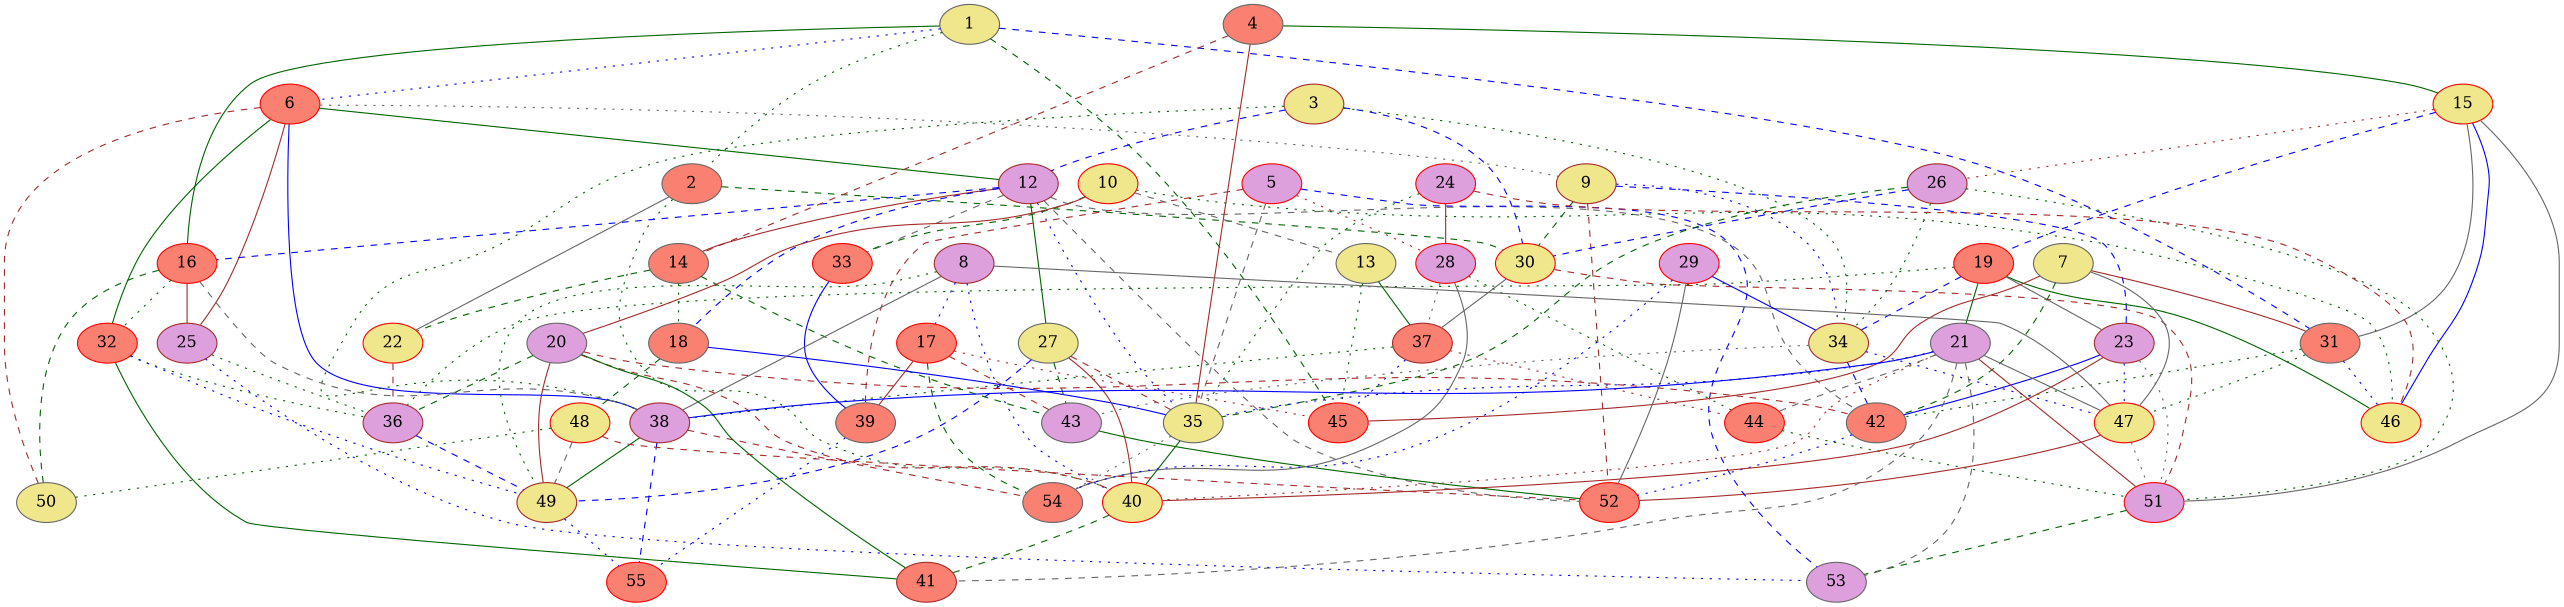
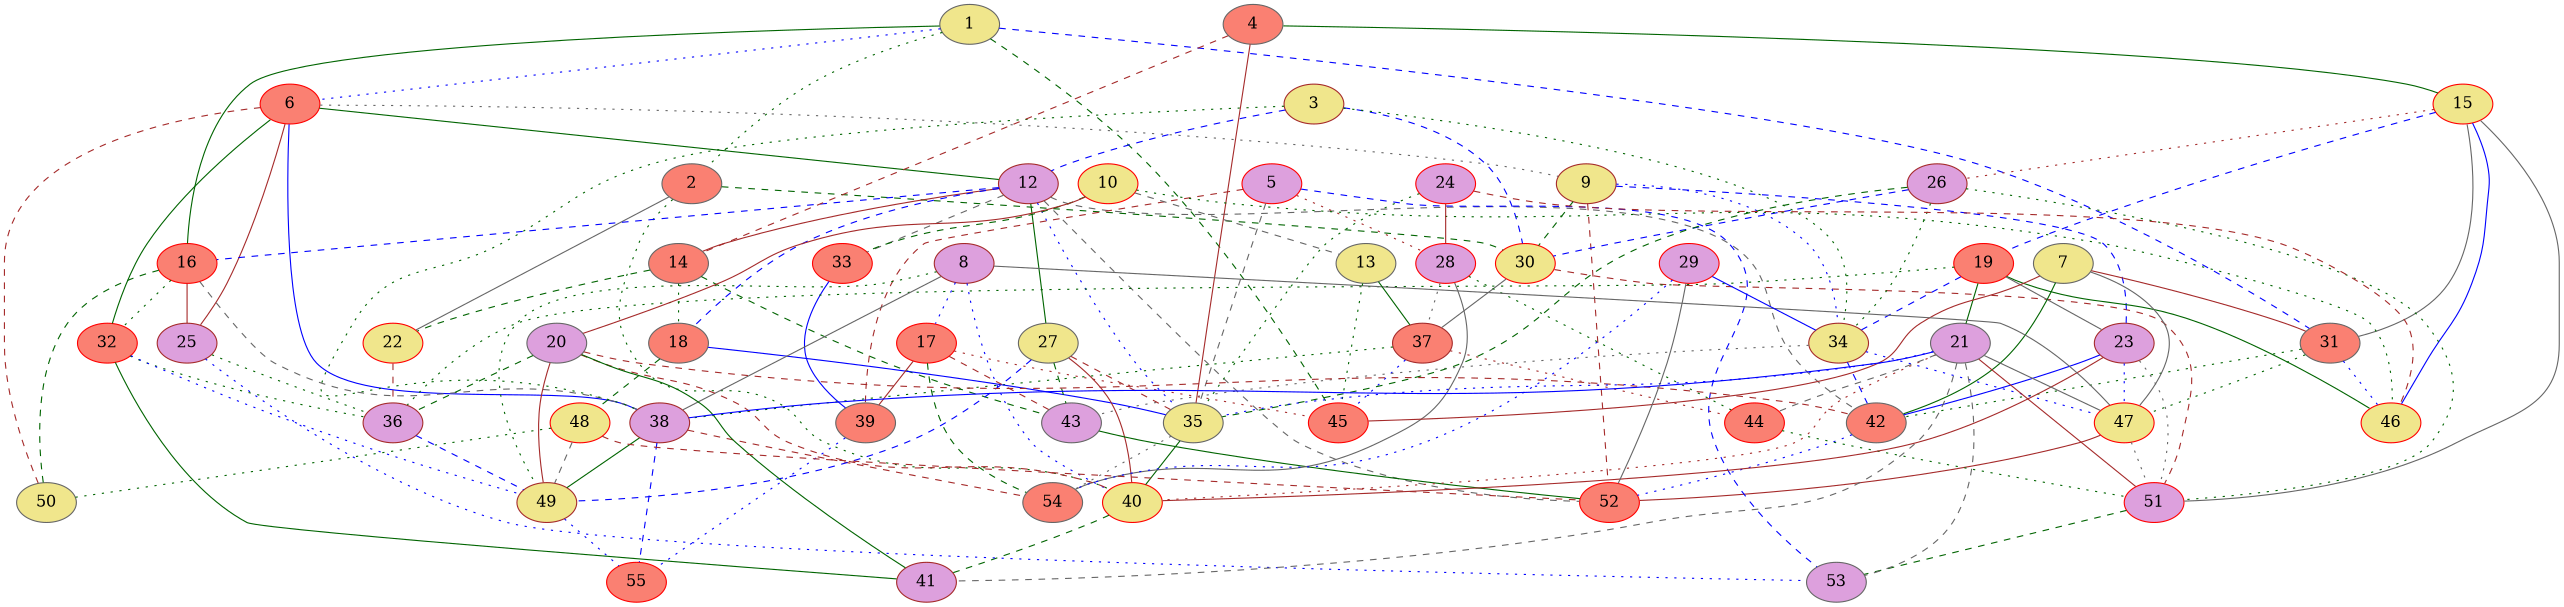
  graph {
    node [color=red fillcolor=salmon style=filled]
    edge [color=darkgreen style=dashed weight=1.0]
    1 [color=gray40 fillcolor=khaki]
    2 [color=gray40]
    6
    16
    31 [color=gray40]
    45
    22 [fillcolor=khaki]
    30 [fillcolor=khaki]
    40 [fillcolor=khaki]
    12 [color=brown fillcolor=plum]
    38 [color=brown fillcolor=plum]
    9 [color=brown fillcolor=khaki]
    25 [color=brown fillcolor=plum]
    32
    50 [color=gray40 fillcolor=khaki]
    42 [color=gray40]
    47 [fillcolor=khaki]
    46 [fillcolor=khaki]
    36 [color=brown fillcolor=plum]
    37 [color=brown]
    51 [fillcolor=plum]
-   41 [color=brown]
+   41 [color=brown fillcolor=plum]
    3 [color=brown fillcolor=khaki]
    34 [color=brown fillcolor=khaki]
    14 [color=gray40]
    35 [color=gray40 fillcolor=khaki]
    52
    33
    18 [color=gray40]
    27 [color=gray40 fillcolor=khaki]
    43 [color=gray40 fillcolor=plum]
    49 [color=brown fillcolor=khaki]
    55
    54 [color=gray40]
    4 [color=gray40]
    15 [fillcolor=khaki]
    19
    26 [color=brown fillcolor=plum]
    5 [fillcolor=plum]
    28 [fillcolor=plum]
    39 [color=gray40]
    53 [color=gray40 fillcolor=plum]
    44
    23 [color=brown fillcolor=plum]
    7 [color=gray40 fillcolor=khaki]
    8 [color=brown fillcolor=plum]
    17
    10 [fillcolor=khaki]
    13 [color=gray40 fillcolor=khaki]
    20 [color=gray40 fillcolor=plum]
    48 [fillcolor=khaki]
    21 [color=gray40 fillcolor=plum]
    24 [fillcolor=plum]
    29 [fillcolor=plum]
    1 -- 2 [style=dotted]
    1 -- 6 [color=blue style=dotted]
    1 -- 16 [style=solid]
    1 -- 31 [color=blue]
    1 -- 45 [weight=2.0]
    2 -- 22 [color=gray40 style=solid]
    2 -- 30
    2 -- 40 [style=dotted]
    6 -- 12 [style=solid]
    6 -- 38 [color=blue style=solid]
    6 -- 9 [color=gray40 style=dotted]
    6 -- 25 [color=brown style=solid]
    6 -- 32 [style=solid]
    6 -- 50 [color=brown]
    16 -- 38 [color=gray40]
    16 -- 25 [color=brown style=solid]
    16 -- 32 [style=dotted]
    16 -- 50
    31 -- 42 [style=dotted weight=2.0]
    31 -- 47 [style=dotted]
    31 -- 46 [color=blue style=dotted]
    22 -- 36 [color=brown]
    30 -- 37 [color=gray40 style=solid]
    30 -- 51 [color=brown]
    40 -- 41
    12 -- 16 [color=blue]
    12 -- 42 [color=gray40]
    12 -- 14 [color=brown style=solid]
    12 -- 35 [color=blue style=dotted weight=2.0]
    12 -- 52 [color=gray40]
    12 -- 33 [color=gray40]
    12 -- 18 [color=blue weight=2.0]
    12 -- 27 [style=solid]
    38 -- 49 [style=solid]
    38 -- 55 [color=blue]
    38 -- 54 [color=brown]
    9 -- 30
    9 -- 34 [color=blue style=dotted]
    9 -- 52 [color=brown]
    9 -- 23 [color=blue]
    25 -- 36 [style=dotted weight=2.0]
    25 -- 53 [color=blue style=dotted]
    32 -- 36 [style=dotted]
    32 -- 41 [style=solid]
    32 -- 49 [color=blue style=dotted]
    42 -- 52 [color=blue style=dotted]
    47 -- 51 [color=gray40 style=dotted]
    47 -- 52 [color=brown style=solid]
    36 -- 49 [color=blue]
    37 -- 45 [color=blue style=dotted]
    37 -- 38 [style=dotted]
    37 -- 44 [color=brown style=dotted]
    51 -- 53
    3 -- 30 [color=blue]
    3 -- 12 [color=blue weight=2.0]
    3 -- 38 [style=dotted]
    3 -- 34 [style=dotted]
    34 -- 42 [color=blue]
    34 -- 47 [color=blue style=dotted]
    34 -- 43 [color=gray40 style=dotted]
    14 -- 22
    14 -- 18 [style=dotted]
    14 -- 43
    35 -- 40 [style=solid]
    35 -- 54 [color=gray40 style=dotted]
    33 -- 39 [color=blue style=solid]
    18 -- 35 [color=blue style=solid]
    18 -- 48
    27 -- 40 [color=brown style=solid]
    27 -- 35 [color=brown]
    27 -- 43
    27 -- 49 [color=blue]
    43 -- 52 [style=solid]
    49 -- 55 [color=blue style=dotted]
    4 -- 14 [color=brown]
    4 -- 35 [color=brown style=solid]
    4 -- 15 [style=solid]
    15 -- 31 [color=gray40 style=solid]
    15 -- 46 [color=blue style=solid]
    15 -- 51 [color=gray40 style=solid]
    15 -- 19 [color=blue]
    15 -- 26 [color=brown style=dotted]
    19 -- 46 [style=solid]
    19 -- 36 [style=dotted]
    19 -- 34 [color=blue]
    19 -- 23 [color=gray40 style=solid]
    19 -- 21 [style=solid]
    26 -- 30 [color=blue]
    26 -- 51 [style=dotted]
    26 -- 34 [style=dotted]
    26 -- 35 [weight=2.0]
    5 -- 35 [color=gray40 weight=2.0]
    5 -- 28 [color=brown style=dotted]
    5 -- 39 [color=brown weight=2.0]
    5 -- 53 [color=blue]
    28 -- 37 [color=gray40 style=dotted]
    28 -- 54 [color=gray40 style=solid]
    28 -- 44 [style=dotted]
    39 -- 55 [color=blue style=dotted]
    44 -- 51 [style=dotted]
    23 -- 40 [color=brown style=solid]
    23 -- 42 [color=blue style=solid]
    23 -- 47 [color=blue style=dotted]
    23 -- 51 [color=gray40 style=dotted]
    7 -- 31 [color=brown style=solid]
    7 -- 45 [color=brown style=solid]
-   7 -- 42 [weight=2.0]
+   7 -- 42 [style=solid weight=2.0]
    7 -- 47 [color=gray40 style=solid]
    8 -- 40 [color=blue style=dotted]
    8 -- 38 [color=gray40 style=solid]
    8 -- 47 [color=gray40 style=solid]
    8 -- 49 [style=dotted]
    8 -- 17 [color=blue style=dotted weight=2.0]
    17 -- 45 [color=brown style=dotted]
    17 -- 43 [color=brown]
    17 -- 54
    17 -- 39 [color=brown style=solid]
    10 -- 46 [style=dotted]
    10 -- 33
    10 -- 13 [color=gray40]
    10 -- 20 [color=brown style=solid]
    13 -- 45 [style=dotted]
    13 -- 37 [style=solid]
    20 -- 40 [color=brown]
    20 -- 42 [color=brown]
    20 -- 36
    20 -- 41 [style=solid]
    20 -- 49 [color=brown style=solid]
    48 -- 50 [style=dotted]
    48 -- 52 [color=brown]
    48 -- 49 [color=gray40]
    21 -- 40 [color=brown style=dotted]
    21 -- 38 [color=blue style=solid weight=2.0]
    21 -- 47 [color=gray40 style=solid]
    21 -- 51 [color=brown style=solid]
    21 -- 41 [color=gray40]
    21 -- 35 [color=blue style=dotted]
    21 -- 53 [color=gray40]
    21 -- 44 [color=gray40 weight=2.0]
    24 -- 46 [color=brown]
    24 -- 35 [style=dotted]
    24 -- 28 [color=brown style=solid]
    29 -- 34 [color=blue style=solid]
    29 -- 52 [color=gray40 style=solid]
    29 -- 54 [color=blue style=dotted]
  }
